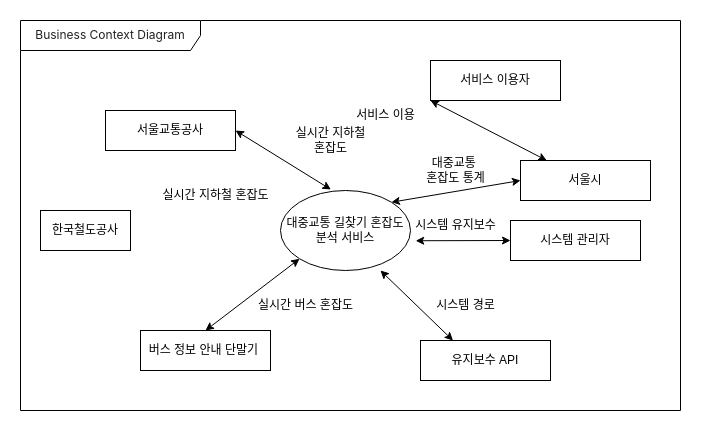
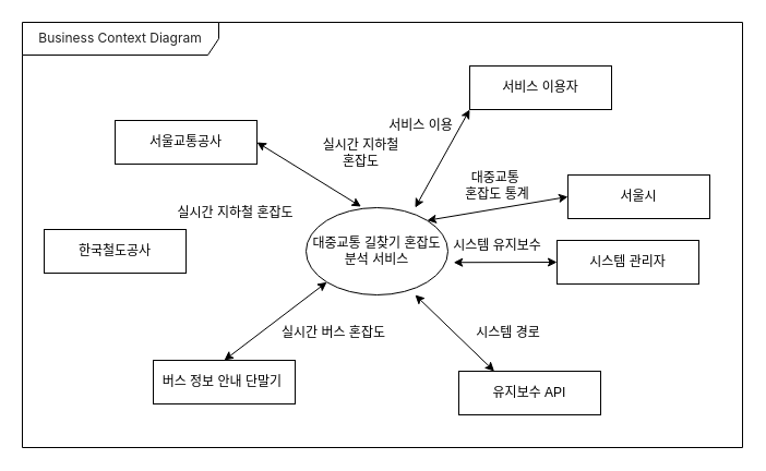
  <mxCell id="0" />
  <mxCell id="1" parent="0" />
  <mxCell id="2" value="&lt;span style=&quot;color: rgba(0, 0, 0, 0.87); font-family: &amp;quot;Malgun Gothic&amp;quot;, -apple-system, BlinkMacSystemFont, Helvetica, Arial, sans-serif; text-align: left; background-color: rgb(255, 255, 255);&quot;&gt;&lt;font style=&quot;font-size: 12px;&quot;&gt;Business Context Diagram&lt;/font&gt;&lt;/span&gt;" style="shape=umlFrame;whiteSpace=wrap;html=1;pointerEvents=0;recursiveResize=0;container=1;collapsible=0;width=180;height=30;" vertex="1" parent="1"><mxGeometry x="20" y="20" width="660" height="390" as="geometry" /></mxCell>
  <mxCell id="3" value="대중교통 길찾기 혼잡도 분석 서비스" style="ellipse;whiteSpace=wrap;html=1;" vertex="1" parent="2"><mxGeometry x="260" y="170" width="130" height="80" as="geometry" /></mxCell>
  <mxCell id="4" value="서울교통공사" style="rounded=0;whiteSpace=wrap;html=1;" vertex="1" parent="2"><mxGeometry x="85" y="90" width="130" height="40" as="geometry" /></mxCell>
- <mxCell id="5" value="한국철도공사" style="rounded=0;whiteSpace=wrap;html=1;" vertex="1" parent="2"><mxGeometry x="20" y="190" width="90" height="40" as="geometry" /></mxCell>
+ <mxCell id="5" value="한국철도공사" style="rounded=0;whiteSpace=wrap;html=1;" vertex="1" parent="2"><mxGeometry x="20" y="190" width="130" height="40" as="geometry" /></mxCell>
  <mxCell id="6" value="버스 정보 안내 단말기&amp;nbsp;" style="rounded=0;whiteSpace=wrap;html=1;" vertex="1" parent="2"><mxGeometry x="120" y="310" width="130" height="40" as="geometry" /></mxCell>
  <mxCell id="7" value="서비스 이용자" style="rounded=0;whiteSpace=wrap;html=1;" vertex="1" parent="2"><mxGeometry x="410" y="40" width="130" height="40" as="geometry" /></mxCell>
  <mxCell id="8" value="유지보수 API" style="rounded=0;whiteSpace=wrap;html=1;" vertex="1" parent="2"><mxGeometry x="400" y="320" width="130" height="40" as="geometry" /></mxCell>
  <mxCell id="9" value="시스템 관리자" style="rounded=0;whiteSpace=wrap;html=1;" vertex="1" parent="2"><mxGeometry x="490" y="200" width="130" height="40" as="geometry" /></mxCell>
  <mxCell id="10" value="" style="endArrow=classic;startArrow=classic;html=1;rounded=0;entryX=0;entryY=1;entryDx=0;entryDy=0;exitX=0.5;exitY=0;exitDx=0;exitDy=0;" edge="1" parent="2" source="6" target="3"><mxGeometry width="50" height="50" relative="1" as="geometry"><mxPoint x="310" y="290" as="sourcePoint" /><mxPoint x="360" y="240" as="targetPoint" /></mxGeometry></mxCell>
  <mxCell id="11" value="실시간 버스 혼잡도" style="text;html=1;align=center;verticalAlign=middle;resizable=0;points=[];autosize=1;strokeColor=none;fillColor=none;" vertex="1" parent="2"><mxGeometry x="220" y="270" width="130" height="30" as="geometry" /></mxCell>
  <mxCell id="12" value="실시간 지하철 혼잡도" style="text;html=1;align=center;verticalAlign=middle;resizable=0;points=[];autosize=1;strokeColor=none;fillColor=none;" vertex="1" parent="2"><mxGeometry x="125" y="160" width="140" height="30" as="geometry" /></mxCell>
  <mxCell id="13" value="" style="endArrow=classic;startArrow=classic;html=1;rounded=0;entryX=0.388;entryY=-0.012;entryDx=0;entryDy=0;exitX=1;exitY=0.5;exitDx=0;exitDy=0;entryPerimeter=0;" edge="1" parent="2" source="4" target="3"><mxGeometry width="50" height="50" relative="1" as="geometry"><mxPoint x="160" y="220" as="sourcePoint" /><mxPoint x="270" y="220" as="targetPoint" /></mxGeometry></mxCell>
  <mxCell id="14" value="실시간 지하철&lt;div&gt;혼잡도&lt;/div&gt;" style="text;html=1;align=center;verticalAlign=middle;resizable=0;points=[];autosize=1;strokeColor=none;fillColor=none;rotation=0;" vertex="1" parent="2"><mxGeometry x="260" y="100" width="100" height="40" as="geometry" /></mxCell>
  <mxCell id="15" value="서비스 이용" style="text;html=1;align=center;verticalAlign=middle;resizable=0;points=[];autosize=1;strokeColor=none;fillColor=none;rotation=0;" vertex="1" parent="2"><mxGeometry x="320" y="80" width="90" height="30" as="geometry" /></mxCell>
- <mxCell id="16" value="" style="endArrow=classic;startArrow=classic;html=1;rounded=0;exitX=0;exitY=1;exitDx=0;exitDy=0;" edge="1" parent="2" source="7" target="21"><mxGeometry width="50" height="50" relative="1" as="geometry"><mxPoint x="260" y="110" as="sourcePoint" /><mxPoint x="320" y="179" as="targetPoint" /></mxGeometry></mxCell>
+ <mxCell id="16" value="" style="endArrow=classic;startArrow=classic;html=1;rounded=0;entryX=0.769;entryY=0;entryDx=0;entryDy=0;exitX=0;exitY=1;exitDx=0;exitDy=0;entryPerimeter=0;" edge="1" parent="2" source="7" target="3"><mxGeometry width="50" height="50" relative="1" as="geometry"><mxPoint x="260" y="110" as="sourcePoint" /><mxPoint x="320" y="179" as="targetPoint" /></mxGeometry></mxCell>
  <mxCell id="17" value="" style="endArrow=classic;startArrow=classic;html=1;rounded=0;entryX=1.04;entryY=0.628;entryDx=0;entryDy=0;exitX=0;exitY=0.5;exitDx=0;exitDy=0;entryPerimeter=0;" edge="1" parent="2" source="9" target="3"><mxGeometry width="50" height="50" relative="1" as="geometry"><mxPoint x="420" y="130" as="sourcePoint" /><mxPoint x="370" y="180" as="targetPoint" /></mxGeometry></mxCell>
  <mxCell id="18" value="" style="endArrow=classic;startArrow=classic;html=1;rounded=0;exitX=0.769;exitY=1;exitDx=0;exitDy=0;exitPerimeter=0;entryX=0.25;entryY=0;entryDx=0;entryDy=0;" edge="1" parent="2" source="3" target="8"><mxGeometry width="50" height="50" relative="1" as="geometry"><mxPoint x="205" y="310" as="sourcePoint" /><mxPoint x="289" y="248" as="targetPoint" /></mxGeometry></mxCell>
  <mxCell id="19" value="시스템 경로" style="text;html=1;align=center;verticalAlign=middle;resizable=0;points=[];autosize=1;strokeColor=none;fillColor=none;" vertex="1" parent="2"><mxGeometry x="400" y="270" width="90" height="30" as="geometry" /></mxCell>
  <mxCell id="20" value="시스템 유지보수" style="text;html=1;align=center;verticalAlign=middle;resizable=0;points=[];autosize=1;strokeColor=none;fillColor=none;" vertex="1" parent="2"><mxGeometry x="380" y="190" width="110" height="30" as="geometry" /></mxCell>
  <mxCell id="21" value="서울시" style="rounded=0;whiteSpace=wrap;html=1;" vertex="1" parent="2"><mxGeometry x="500" y="140" width="130" height="40" as="geometry" /></mxCell>
  <mxCell id="22" value="" style="endArrow=classic;startArrow=classic;html=1;rounded=0;exitX=1;exitY=0;exitDx=0;exitDy=0;entryX=0;entryY=0.5;entryDx=0;entryDy=0;" edge="1" parent="2" source="3" target="21"><mxGeometry width="50" height="50" relative="1" as="geometry"><mxPoint x="420" y="130" as="sourcePoint" /><mxPoint x="370" y="180" as="targetPoint" /></mxGeometry></mxCell>
  <mxCell id="23" value="대중교통&amp;nbsp;&lt;div&gt;혼잡도 통계&lt;/div&gt;" style="text;html=1;align=center;verticalAlign=middle;resizable=0;points=[];autosize=1;strokeColor=none;fillColor=none;rotation=0;" vertex="1" parent="2"><mxGeometry x="390" y="130" width="90" height="40" as="geometry" /></mxCell>
